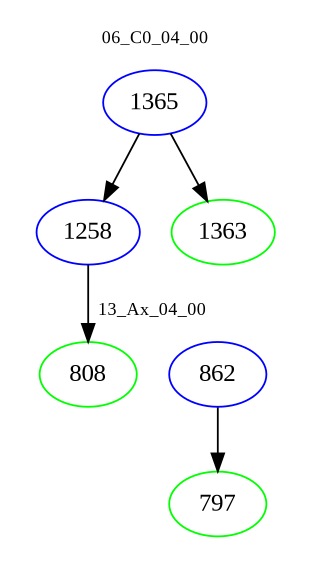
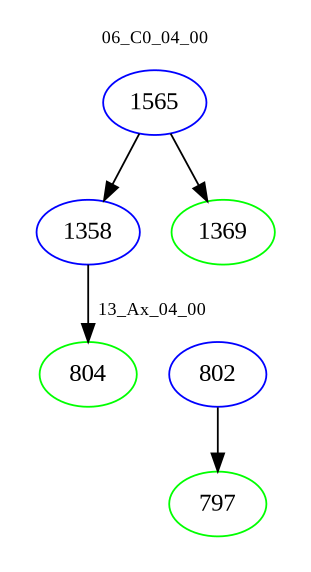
  digraph {
    fontname="Liberation Serif"
    node [color=blue fontname="Liberation Serif"]
    edge [color=black fontname="Liberation Serif"]
-   n1 [label=862]
+   n1 [label=802]
    n2 [color=green label=797]
-   n3 [color=green label=808]
-   n4 [label=1365]
-   n5 [label=1258]
-   n6 [color=green label=1363]
+   n3 [color=green label=804]
+   n4 [label=1565]
+   n5 [label=1358]
+   n6 [color=green label=1369]
    subgraph cluster_1 {
      color=white
      fontsize=10
      label="13_Ax_04_00"
      n1
      n2
      n3
    }
    subgraph cluster_2 {
      color=white
      fontsize=10
      label="06_C0_04_00"
      n4
      n5
      n6
    }
    n1 -> n2
    n4 -> n5
    n4 -> n6
    n5 -> n3
  }
